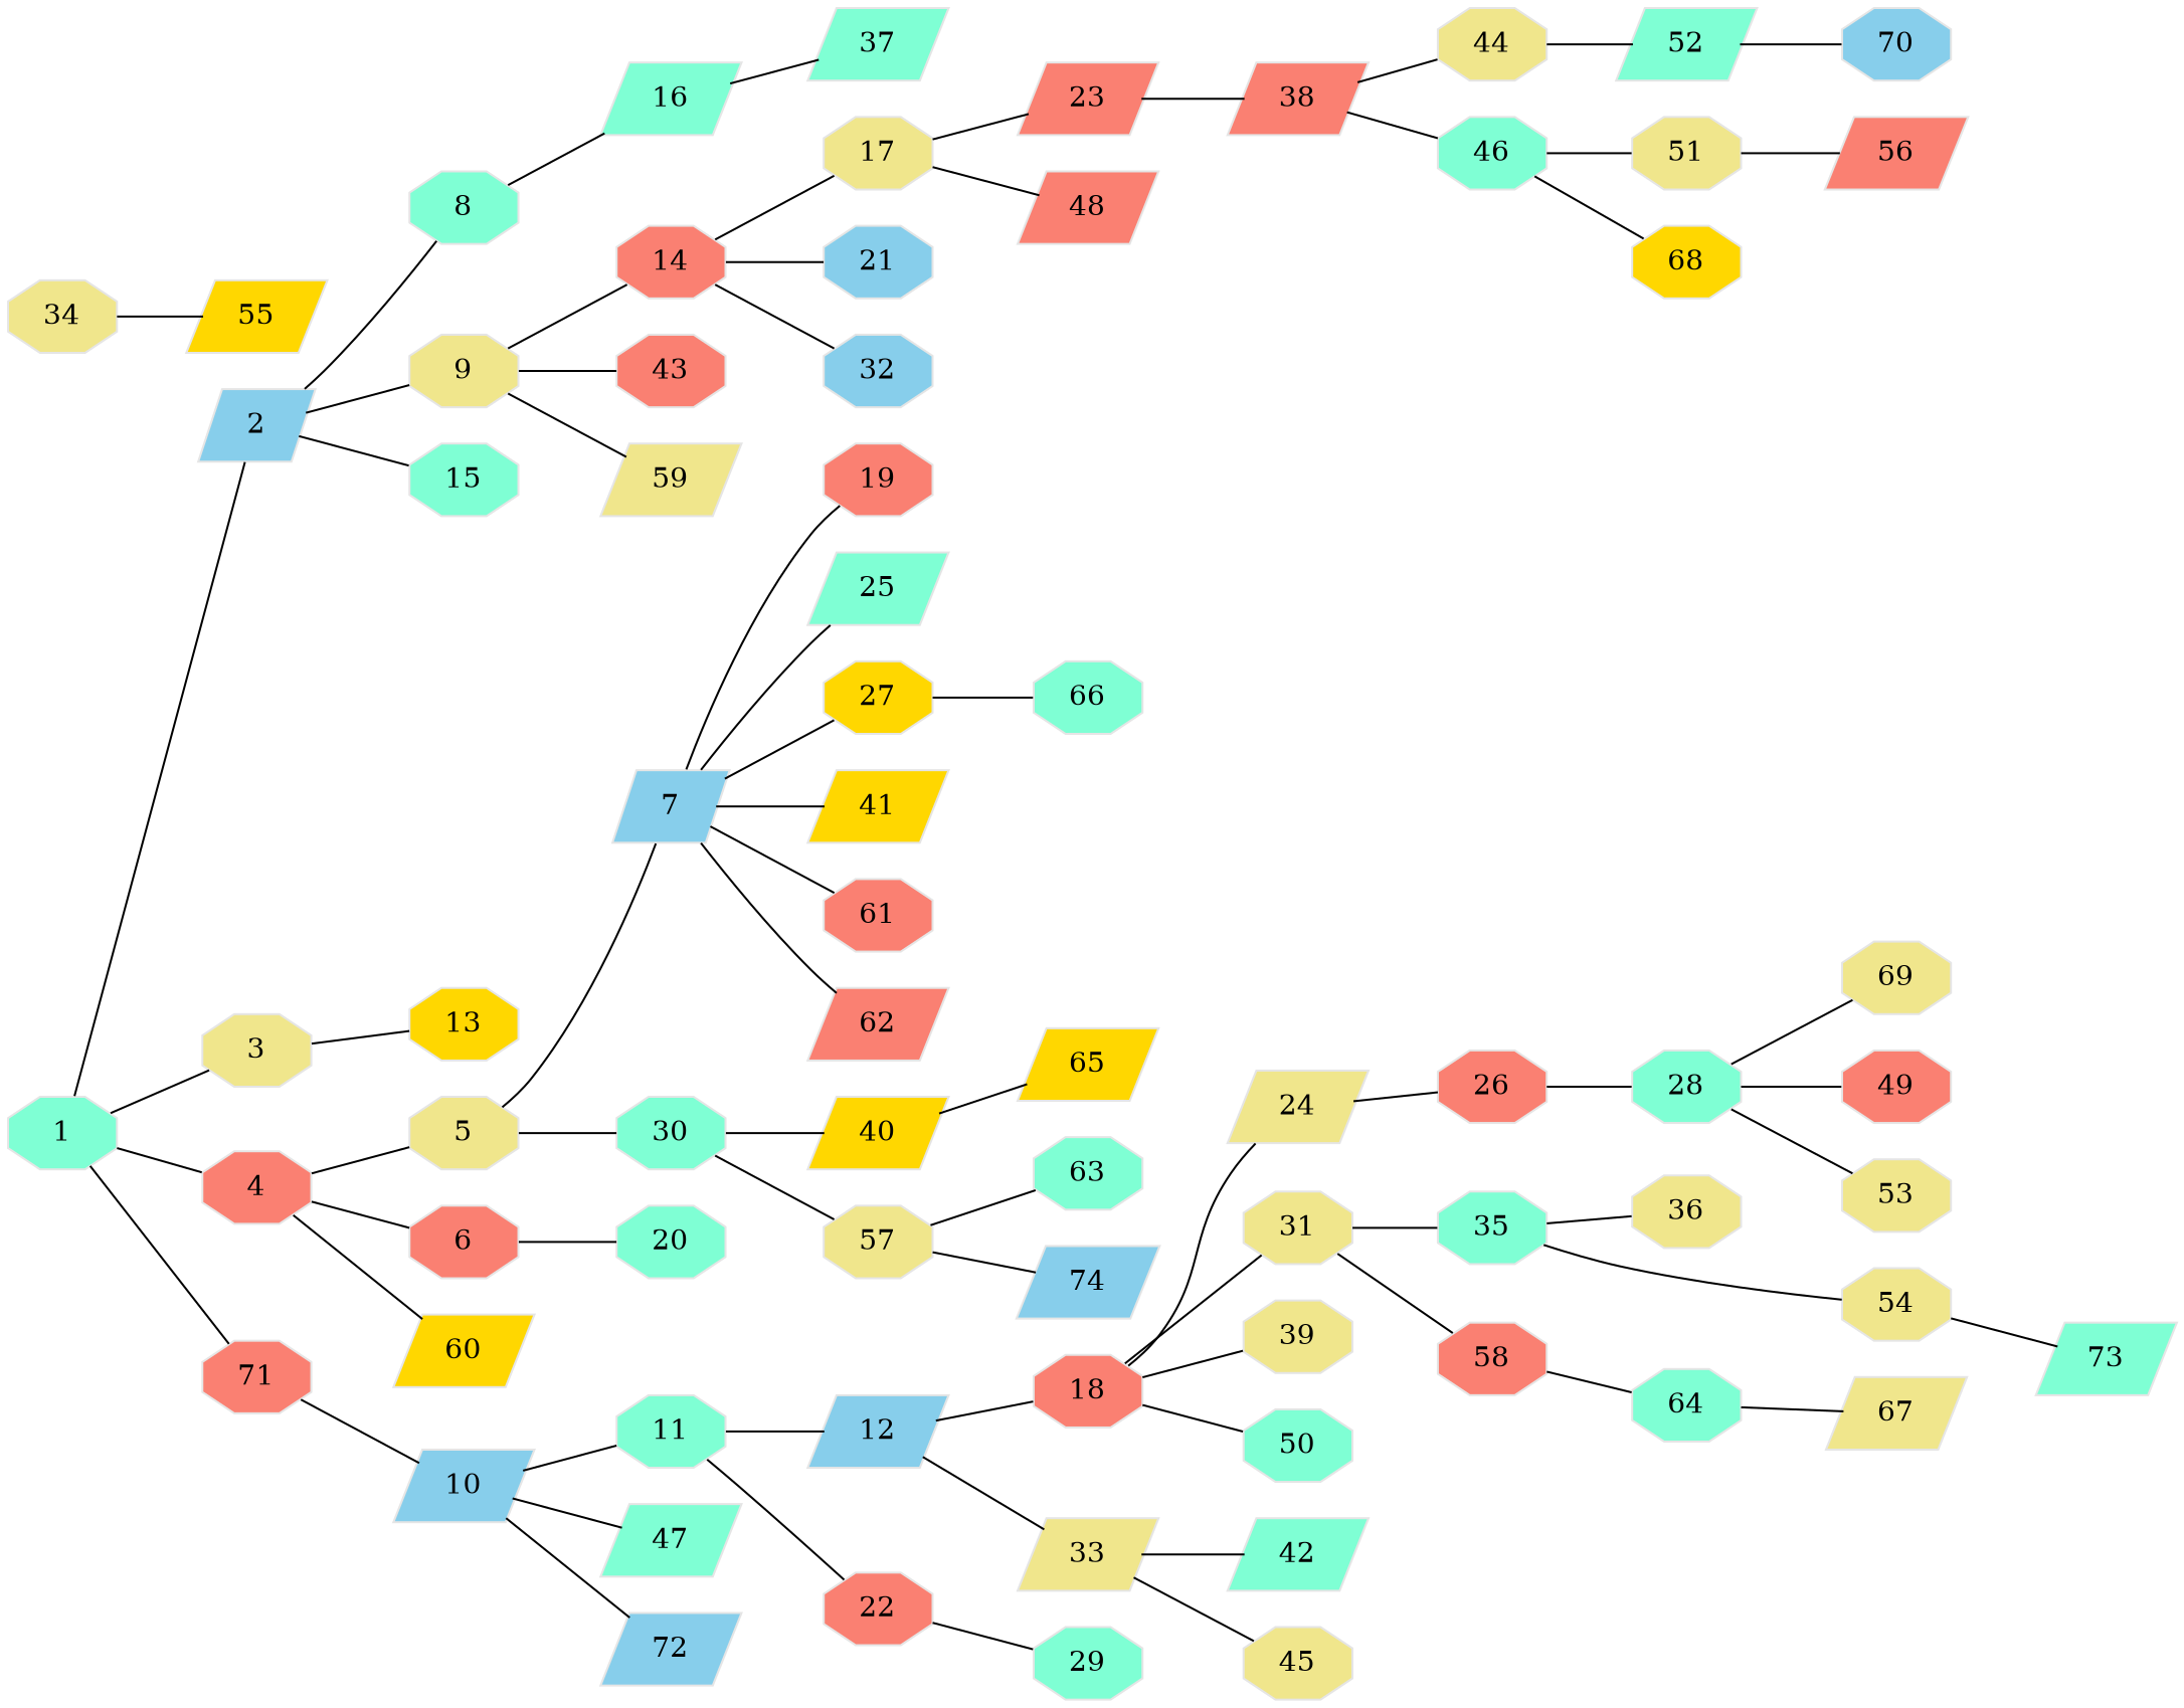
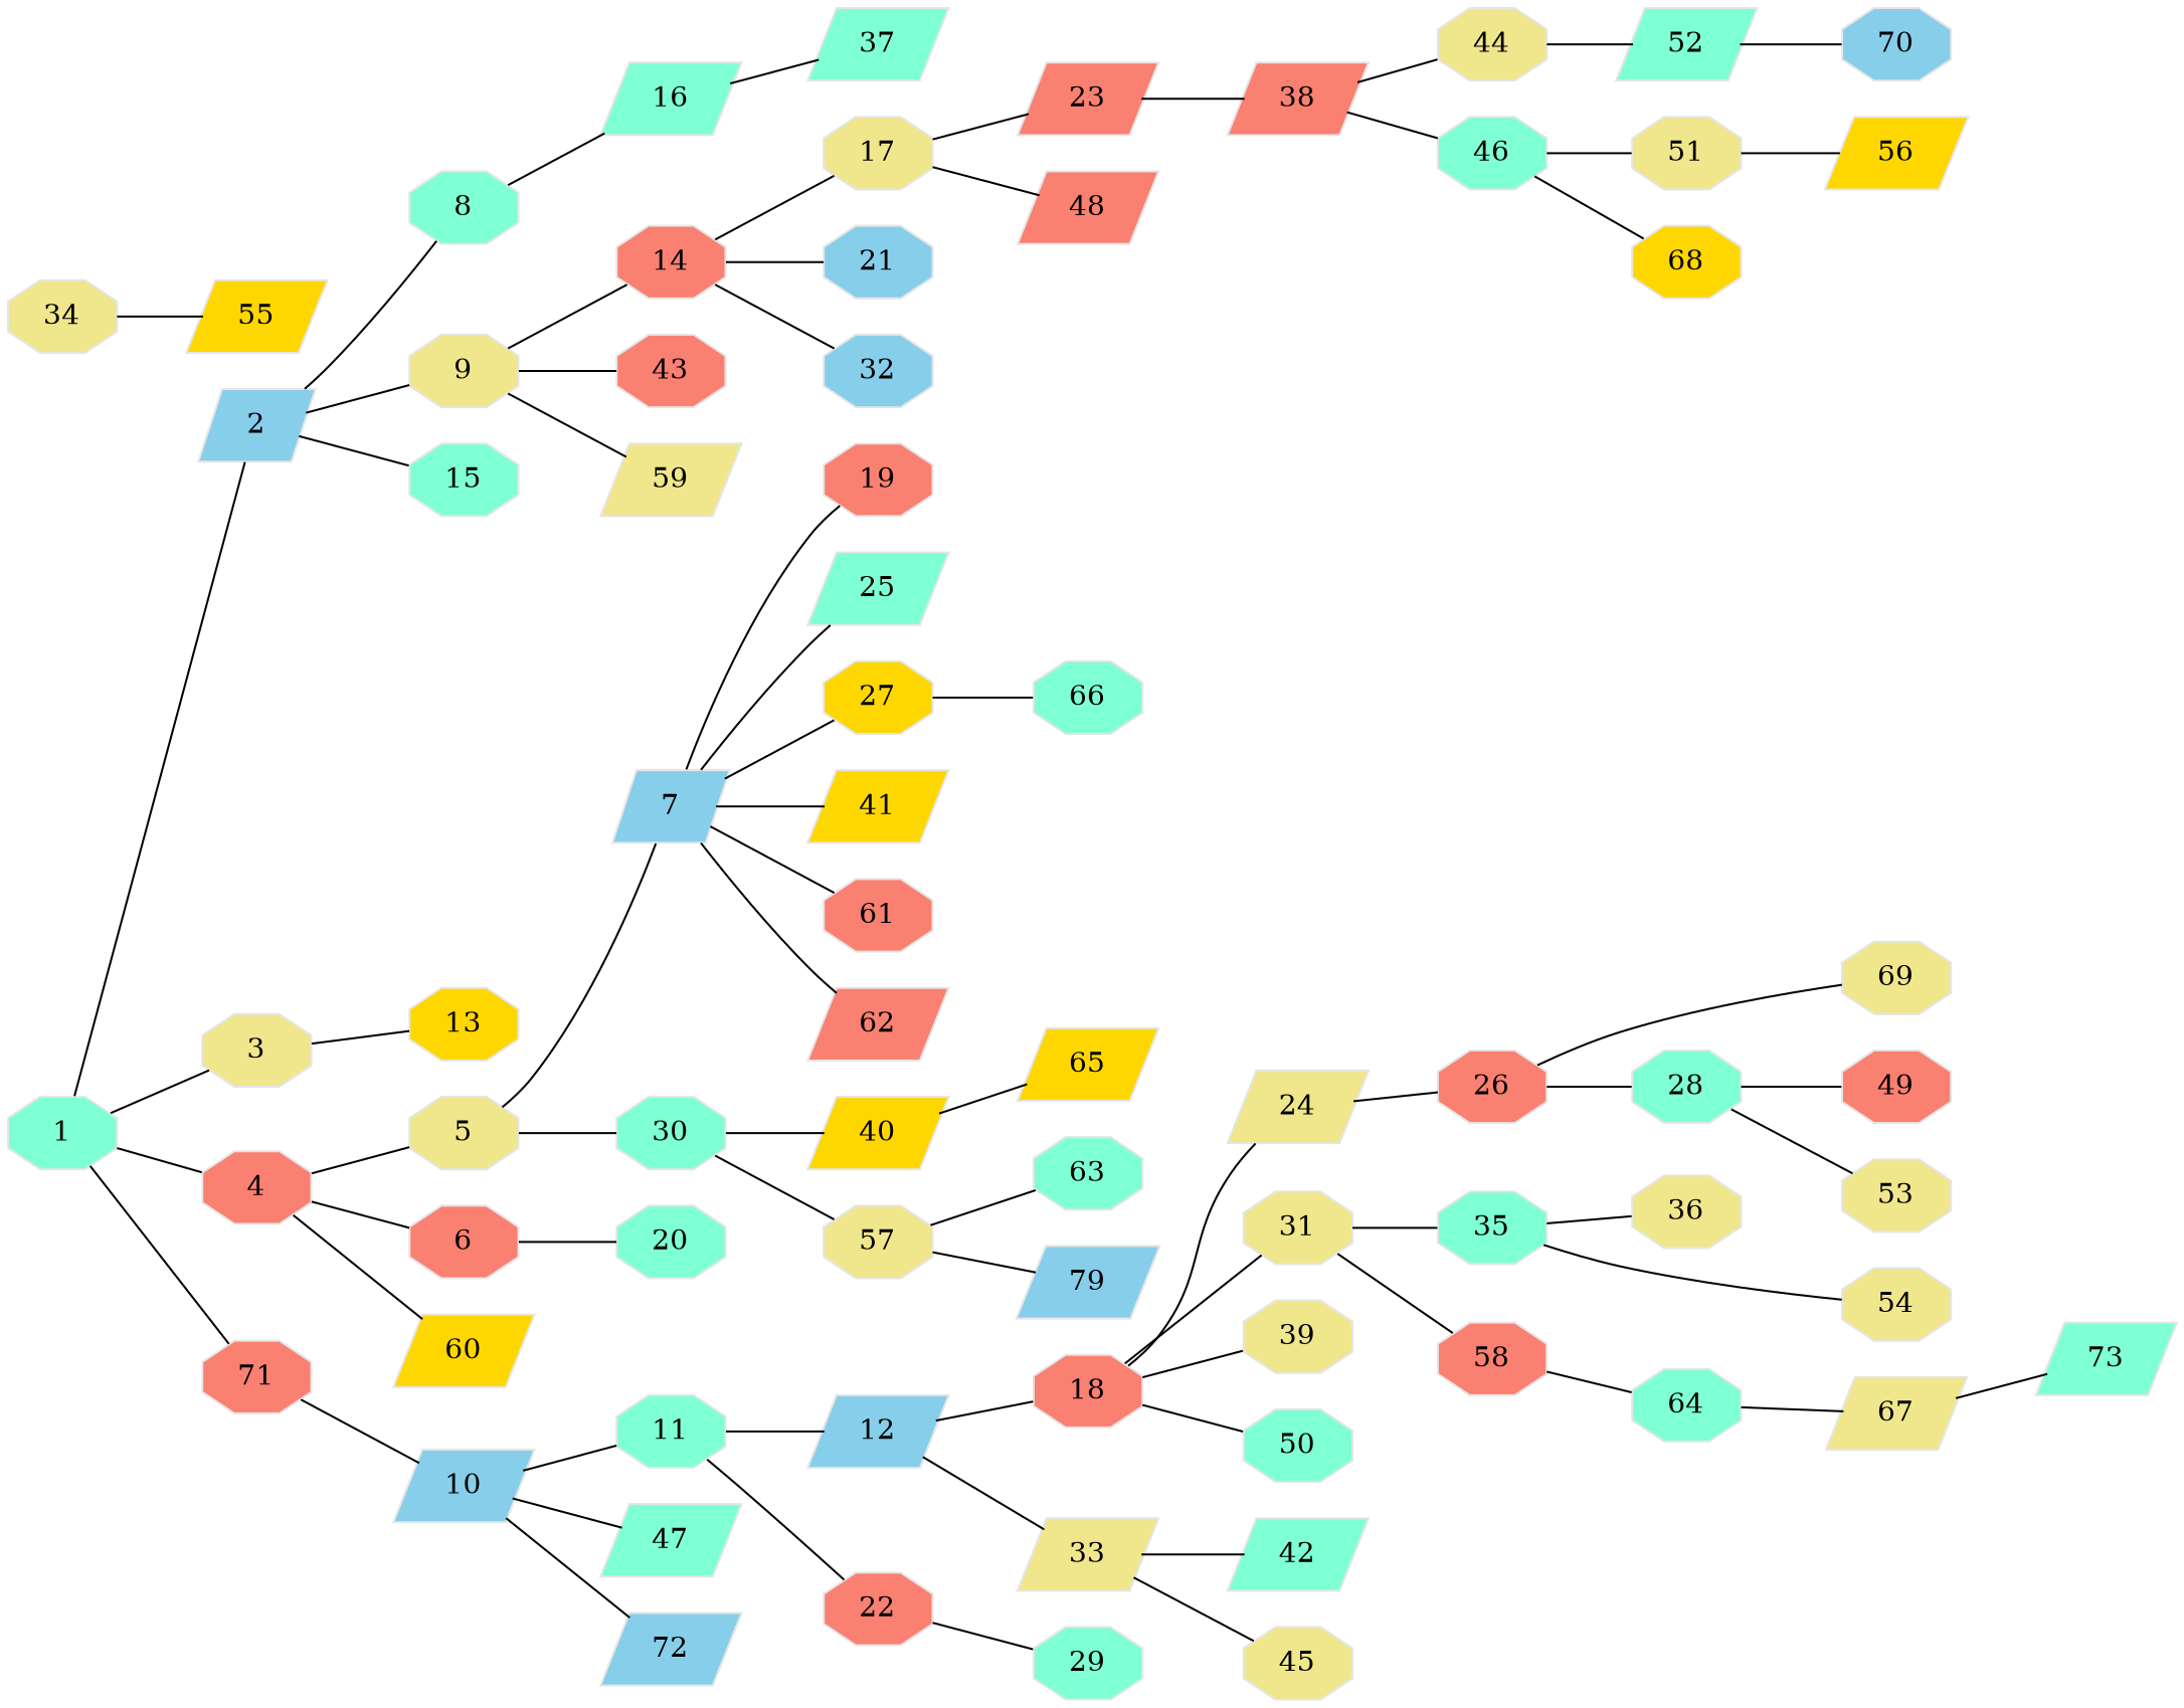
  graph {
    rankdir=LR
    node [color=gray90 fillcolor=aquamarine shape=octagon style=filled]
    2 [fillcolor=skyblue shape=parallelogram]
    1
    3 [fillcolor=khaki]
    4 [fillcolor=salmon]
    71 [fillcolor=salmon]
    8
    9 [fillcolor=khaki]
    15
    13 [fillcolor=gold]
    5 [fillcolor=khaki]
    6 [fillcolor=salmon]
    60 [fillcolor=gold shape=parallelogram]
    10 [fillcolor=skyblue shape=parallelogram]
    16 [shape=parallelogram]
    14 [fillcolor=salmon]
    43 [fillcolor=salmon]
    59 [fillcolor=khaki shape=parallelogram]
    7 [fillcolor=skyblue shape=parallelogram]
    30
    20
    19 [fillcolor=salmon]
    25 [shape=parallelogram]
    27 [fillcolor=gold]
    41 [fillcolor=gold shape=parallelogram]
    61 [fillcolor=salmon]
    62 [fillcolor=salmon shape=parallelogram]
    40 [fillcolor=gold shape=parallelogram]
    57 [fillcolor=khaki]
    11
    47 [shape=parallelogram]
    72 [fillcolor=skyblue shape=parallelogram]
    66
    37 [shape=parallelogram]
    17 [fillcolor=khaki]
    21 [fillcolor=skyblue]
    32 [fillcolor=skyblue]
    12 [fillcolor=skyblue shape=parallelogram]
    22 [fillcolor=salmon]
    18 [fillcolor=salmon]
    33 [fillcolor=khaki shape=parallelogram]
    29
    24 [fillcolor=khaki shape=parallelogram]
    31 [fillcolor=khaki]
    39 [fillcolor=khaki]
    50
    42 [shape=parallelogram]
    45 [fillcolor=khaki]
    23 [fillcolor=salmon shape=parallelogram]
    48 [fillcolor=salmon shape=parallelogram]
    38 [fillcolor=salmon shape=parallelogram]
    26 [fillcolor=salmon]
    35
    58 [fillcolor=salmon]
    44 [fillcolor=khaki]
    46
    28
    69 [fillcolor=khaki]
    49 [fillcolor=salmon]
    53 [fillcolor=khaki]
    34 [fillcolor=khaki]
    55 [fillcolor=gold shape=parallelogram]
    65 [fillcolor=gold shape=parallelogram]
    63
-   74 [fillcolor=skyblue shape=parallelogram]
+   74 [fillcolor=skyblue shape=parallelogram label=79]
    36 [fillcolor=khaki]
    54 [fillcolor=khaki]
    64
    52 [shape=parallelogram]
    51 [fillcolor=khaki]
    68 [fillcolor=gold]
    70 [fillcolor=skyblue]
-   56 [fillcolor=salmon shape=parallelogram]
+   56 [fillcolor=gold shape=parallelogram]
    67 [fillcolor=khaki shape=parallelogram]
    73 [shape=parallelogram]
    2 -- 8
    2 -- 9
    2 -- 15
    1 -- 2
    1 -- 3
    1 -- 4
    1 -- 71
    3 -- 13
    4 -- 5
    4 -- 6
    4 -- 60
    71 -- 10
    8 -- 16
    9 -- 14
    9 -- 43
    9 -- 59
    5 -- 7
    5 -- 30
    6 -- 20
    10 -- 11
    10 -- 47
    10 -- 72
    16 -- 37
    14 -- 17
    14 -- 21
    14 -- 32
    7 -- 19
    7 -- 25
    7 -- 27
    7 -- 41
    7 -- 61
    7 -- 62
    30 -- 40
    30 -- 57
    27 -- 66
    40 -- 65
    57 -- 63
    57 -- 74
    11 -- 12
    11 -- 22
    17 -- 23
    17 -- 48
    12 -- 18
    12 -- 33
    22 -- 29
    18 -- 24
    18 -- 31
    18 -- 39
    18 -- 50
    33 -- 42
    33 -- 45
    24 -- 26
    31 -- 35
    31 -- 58
    23 -- 38
    38 -- 44
    38 -- 46
    26 -- 28
-   28 -- 69
+   26 -- 69
    35 -- 36
    35 -- 54
    58 -- 64
    44 -- 52
    46 -- 51
    46 -- 68
    28 -- 49
    28 -- 53
    34 -- 55
    64 -- 67
    52 -- 70
    51 -- 56
-   54 -- 73
+   67 -- 73
  }
